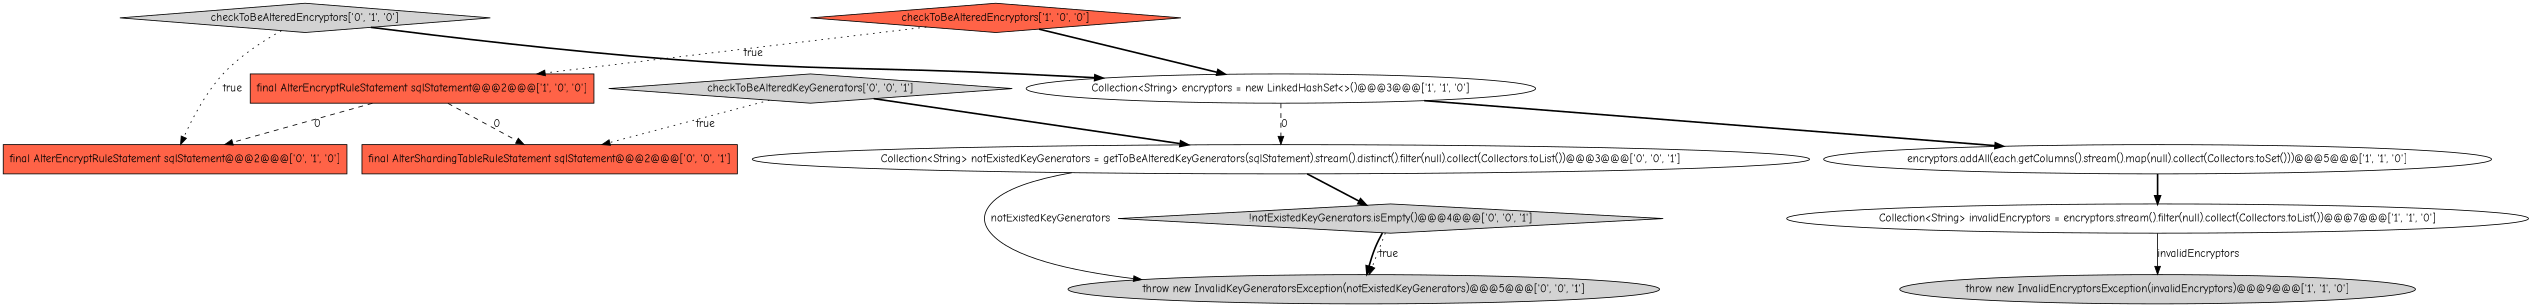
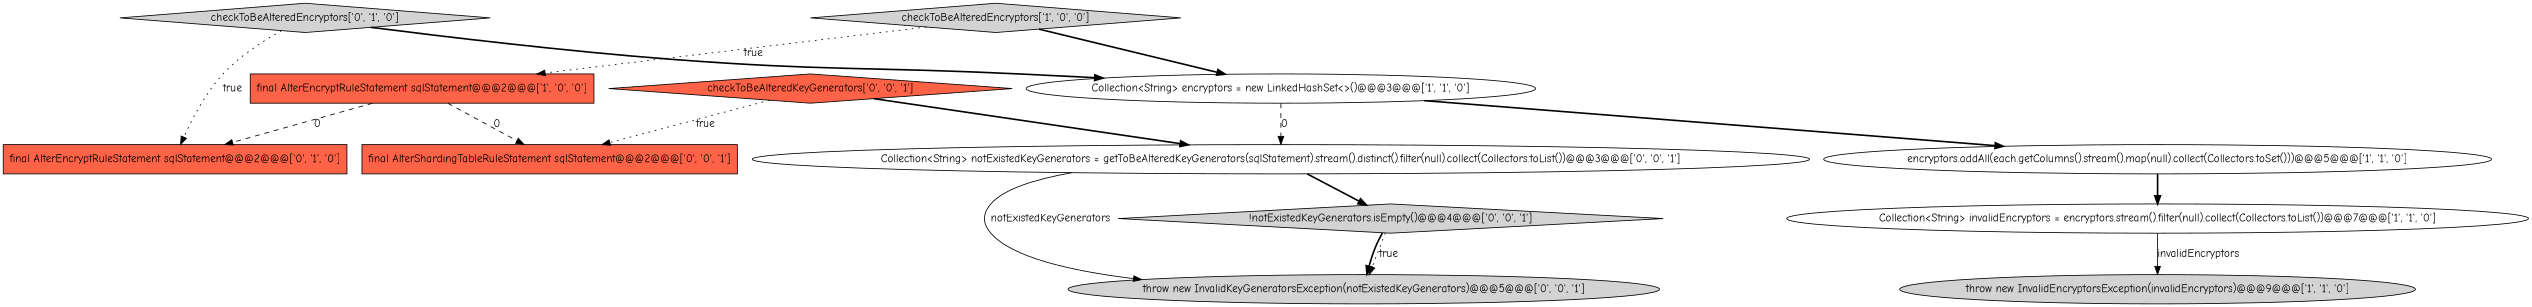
  digraph {
    fontname="Comic Neue"
    node [fillcolor=lightgray fontname="Comic Neue" shape=ellipse style=filled]
    edge [fontname="Comic Neue" style=bold]
-   n1 [fillcolor=tomato label="checkToBeAlteredEncryptors['1', '0', '0']" shape=diamond]
+   n1 [label="checkToBeAlteredEncryptors['1', '0', '0']" shape=diamond]
    n2 [fillcolor=tomato label="final AlterEncryptRuleStatement sqlStatement@@@2@@@['1', '0', '0']" shape=box]
    n3 [fillcolor=white label="Collection<String> encryptors = new LinkedHashSet<>()@@@3@@@['1', '1', '0']"]
    n4 [fillcolor=tomato label="final AlterEncryptRuleStatement sqlStatement@@@2@@@['0', '1', '0']" shape=box]
    n5 [fillcolor=tomato label="final AlterShardingTableRuleStatement sqlStatement@@@2@@@['0', '0', '1']" shape=box]
    n6 [fillcolor=white label="Collection<String> notExistedKeyGenerators = getToBeAlteredKeyGenerators(sqlStatement).stream().distinct().filter(null).collect(Collectors.toList())@@@3@@@['0', '0', '1']"]
    n7 [fillcolor=white label="encryptors.addAll(each.getColumns().stream().map(null).collect(Collectors.toSet()))@@@5@@@['1', '1', '0']"]
    n8 [label="throw new InvalidEncryptorsException(invalidEncryptors)@@@9@@@['1', '1', '0']"]
    n9 [label="checkToBeAlteredEncryptors['0', '1', '0']" shape=diamond]
-   n10 [label="checkToBeAlteredKeyGenerators['0', '0', '1']" shape=diamond]
+   n10 [fillcolor=tomato label="checkToBeAlteredKeyGenerators['0', '0', '1']" shape=diamond]
    n11 [label="throw new InvalidKeyGeneratorsException(notExistedKeyGenerators)@@@5@@@['0', '0', '1']"]
    n12 [label="!notExistedKeyGenerators.isEmpty()@@@4@@@['0', '0', '1']" shape=diamond]
    n13 [fillcolor=white label="Collection<String> invalidEncryptors = encryptors.stream().filter(null).collect(Collectors.toList())@@@7@@@['1', '1', '0']"]
    n1 -> n2 [label=true style=dotted]
    n1 -> n3
    n2 -> n4 [label=0 style=dashed]
    n2 -> n5 [label=0 style=dashed]
    n3 -> n6 [label=0 style=dashed]
    n3 -> n7
    n6 -> n11 [label=notExistedKeyGenerators style=solid]
    n6 -> n12
    n7 -> n13
    n9 -> n3
    n9 -> n4 [label=true style=dotted]
    n10 -> n5 [label=true style=dotted]
    n10 -> n6
    n12 -> n11 [label=true style=dotted]
    n12 -> n11
    n13 -> n8 [label=invalidEncryptors style=solid]
  }
